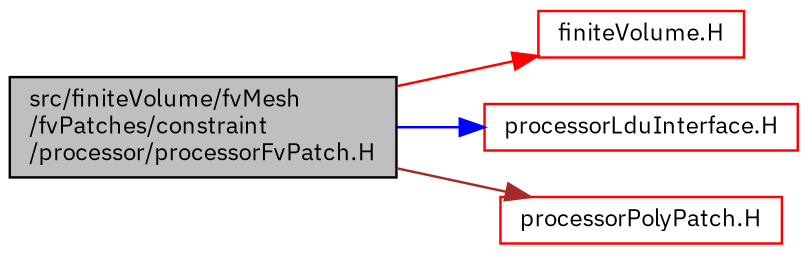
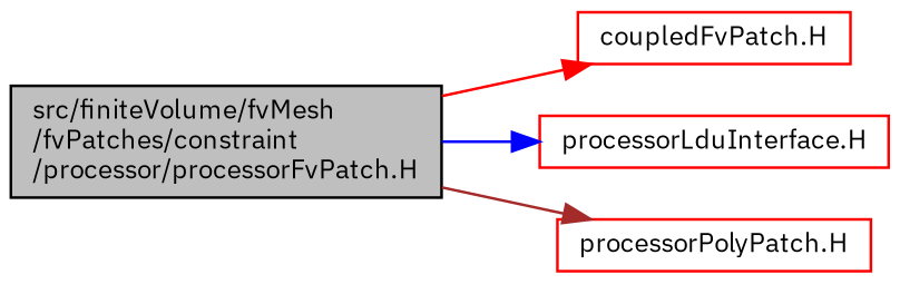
  digraph {
    rankdir=LR
    fontname="IBM Plex Sans"
    node [color=red fontname="IBM Plex Sans" fontsize=10 shape=record]
    edge [fontname="IBM Plex Sans" fontsize=10 labelfontname=FreeSans labelfontsize=10 style=solid]
    n1 [color=black fillcolor=grey75 fontcolor=black height=0.2 label="src/finiteVolume/fvMesh\l/fvPatches/constraint\l/processor/processorFvPatch.H" style=filled width=0.4]
-   n2 [height=0.2 label="finiteVolume.H" width=0.4]
+   n2 [height=0.2 label="coupledFvPatch.H" width=0.4]
    n3 [height=0.2 label="processorLduInterface.H" width=0.4]
    n4 [height=0.2 label="processorPolyPatch.H" width=0.4]
    n1 -> n2 [color=red]
    n1 -> n3 [color=blue]
    n1 -> n4 [color=brown]
  }
